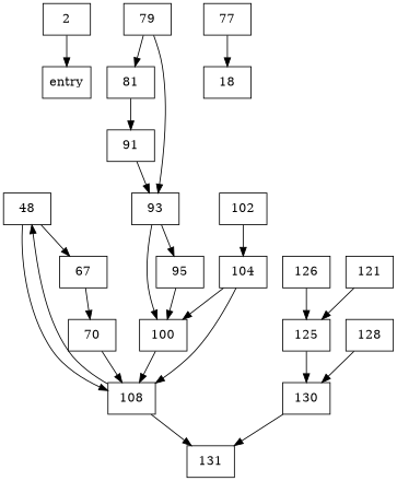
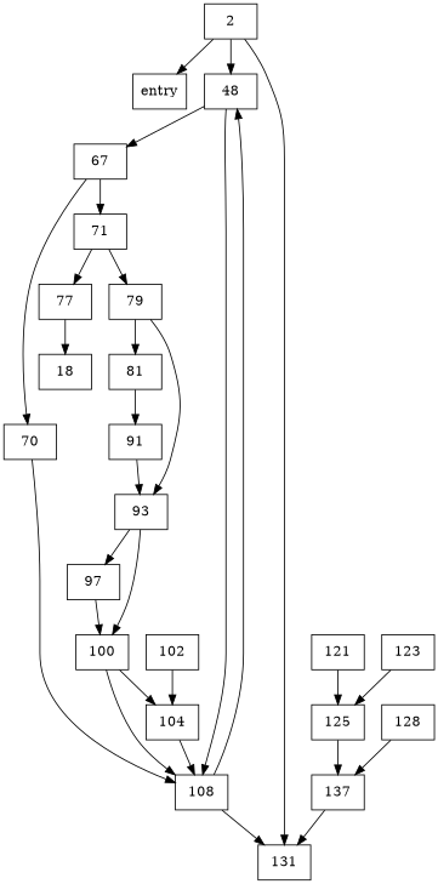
  digraph {
    node [shape=box]
    2
    entry
    48
    131
    67
    108
    70
+   71
    77
    79
    n11 [label=18]
    n12 [label=81]
    93
    91
-   97 [label=95]
+   97
    100
    104
    102
    121
    125
-   130
+   130 [label=137]
    128
-   123 [label=126]
+   123
    2 -> entry
+   2 -> 48
+   2 -> 131
    48 -> 67
    48 -> 108
    67 -> 70
+   67 -> 71
    108 -> 48
    108 -> 131
    70 -> 108
+   71 -> 77
+   71 -> 79
    77 -> n11
    79 -> n12
    79 -> 93
    n12 -> 91
    93 -> 97
    93 -> 100
    91 -> 93
    97 -> 100
    100 -> 108
-   104 -> 100
+   100 -> 104
    104 -> 108
    102 -> 104
    121 -> 125
    125 -> 130
    130 -> 131
    128 -> 130
    123 -> 125
  }
